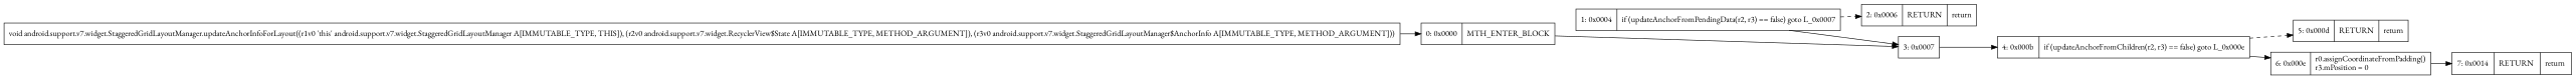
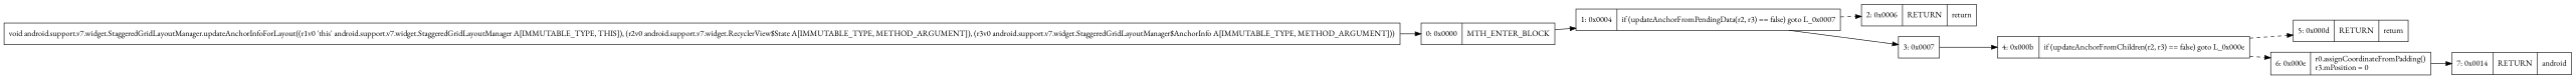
  digraph {
    fontname="EB Garamond"
    rankdir=LR
    node [fontname="EB Garamond" shape=record]
    edge [fontname="EB Garamond"]
    n1 [label="{0\:\ 0x0000|MTH_ENTER_BLOCK\l}"]
    n2 [label="{1\:\ 0x0004|if (updateAnchorFromPendingData(r2, r3) == false) goto L_0x0007\l}"]
    n3 [label="{2\:\ 0x0006|RETURN\l|return\l}"]
    n4 [label="{3\:\ 0x0007}"]
    n5 [label="{4\:\ 0x000b|if (updateAnchorFromChildren(r2, r3) == false) goto L_0x000e\l}"]
    n6 [label="{5\:\ 0x000d|RETURN\l|return\l}"]
    n7 [label="{6\:\ 0x000e|r0.assignCoordinateFromPadding()\lr3.mPosition = 0\l}"]
-   n8 [label="{7\:\ 0x0014|RETURN\l|return\l}"]
+   n8 [label="{7\:\ 0x0014|RETURN\l|android\l}"]
    n9 [label="{void android.support.v7.widget.StaggeredGridLayoutManager.updateAnchorInfoForLayout((r1v0 'this' android.support.v7.widget.StaggeredGridLayoutManager A[IMMUTABLE_TYPE, THIS]), (r2v0 android.support.v7.widget.RecyclerView$State A[IMMUTABLE_TYPE, METHOD_ARGUMENT]), (r3v0 android.support.v7.widget.StaggeredGridLayoutManager$AnchorInfo A[IMMUTABLE_TYPE, METHOD_ARGUMENT])) }"]
-   n1 -> n4
+   n1 -> n2
    n2 -> n3 [style=dashed]
    n2 -> n4
    n4 -> n5
    n5 -> n6 [style=dashed]
-   n5 -> n7
+   n5 -> n7 [style=dashed]
    n7 -> n8
    n9 -> n1
  }
